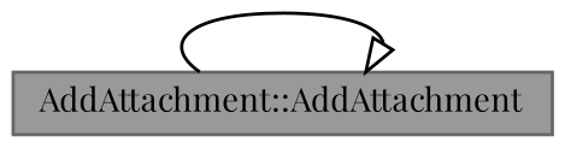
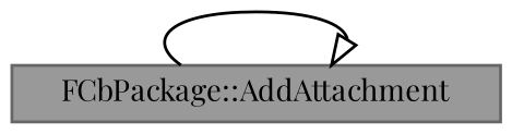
  digraph {
    rankdir=LR
    fontname="Playfair Display"
-   n1 [color=gray40 fillcolor=grey60 fontcolor=black fontname="Playfair Display" fontsize=10 height=0.2 label="AddAttachment::AddAttachment" shape=box style=filled width=0.4]
+   n1 [color=gray40 fillcolor=grey60 fontcolor=black fontname="Playfair Display" fontsize=10 height=0.2 label="FCbPackage::AddAttachment" shape=box style=filled width=0.4]
    n1 -> n1 [color=black fontname="Playfair Display" fontsize=10 labelfontname=Helvetica labelfontsize=10 style=solid arrowhead=onormal]
  }
